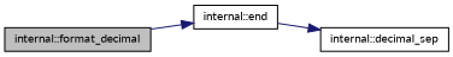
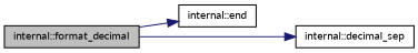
  digraph {
    fontname=Lato
    rankdir=LR
    node [color=black fillcolor=white fontname=Lato fontsize=10 shape=record style=filled]
    edge [color=midnightblue fontname=Lato fontsize=10 labelfontname=Helvetica labelfontsize=10 style=solid]
    n1 [fillcolor=grey75 fontcolor=black height=0.2 label="internal::format_decimal" width=0.4]
    n2 [height=0.2 label="internal::end" width=0.4]
    n3 [height=0.2 label="internal::decimal_sep" width=0.4]
    n1 -> n2
-   n2 -> n3
+   n1 -> n3
  }
